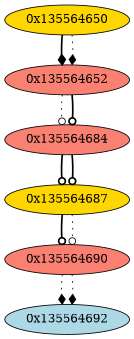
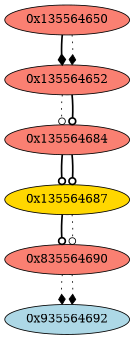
  digraph {
    node [fillcolor=salmon style=filled]
    edge [arrowhead=odot style=bold]
-   n1 [fillcolor=gold label="0x135564650"]
+   n1 [label="0x135564650"]
    n2 [label="0x135564652"]
    n3 [label="0x135564684"]
    n4 [fillcolor=gold label="0x135564687"]
-   n5 [label="0x135564690"]
-   n6 [fillcolor=lightblue label="0x135564692"]
+   n5 [label="0x835564690"]
+   n6 [fillcolor=lightblue label="0x935564692"]
    n1 -> n2 [arrowhead=diamond]
    n1 -> n2 [arrowhead=diamond style=dotted]
    n2 -> n3 [style=dotted]
    n2 -> n3
    n3 -> n4
    n3 -> n4
    n4 -> n5
    n4 -> n5 [style=dotted]
    n5 -> n6 [arrowhead=diamond style=dotted]
    n5 -> n6 [arrowhead=diamond style=dotted]
  }
